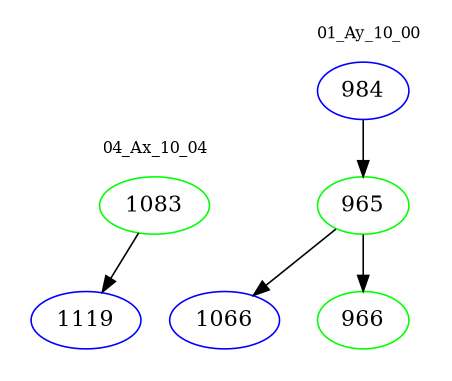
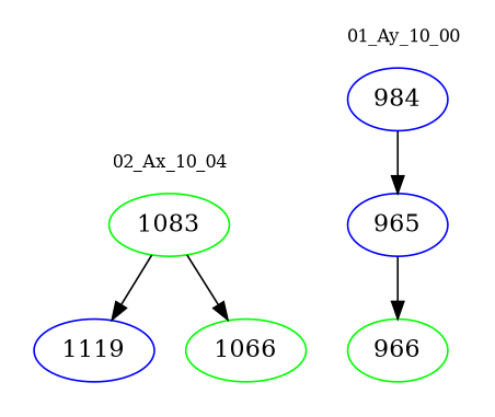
  digraph {
    node [color=green]
    edge [color=black]
    n1 [label=1083]
-   n2 [color=blue label=1066]
+   n2 [label=1066]
    n3 [color=blue label=1119]
-   n4 [label=965]
+   n4 [color=blue label=965]
    n5 [label=966]
    n6 [color=blue label=984]
    subgraph cluster_1 {
      color=white
      fontsize=10
-     label="04_Ax_10_04"
+     label="02_Ax_10_04"
      n1
      n2
      n3
    }
    subgraph cluster_2 {
      color=white
      fontsize=10
      label="01_Ay_10_00"
      n4
      n5
      n6
    }
-   n4 -> n2
+   n1 -> n2
    n1 -> n3
    n4 -> n5
    n6 -> n4
  }
